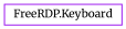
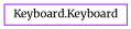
  digraph {
    rankdir=LR
    fontname=Merriweather
-   n1 [color=purple fillcolor=white fontname=Merriweather fontsize=10 height=0.2 label="FreeRDP.Keyboard" shape=box style=filled width=0.4]
+   n1 [color=purple fillcolor=white fontname=Merriweather fontsize=10 height=0.2 label="Keyboard.Keyboard" shape=box style=filled width=0.4]
  }
